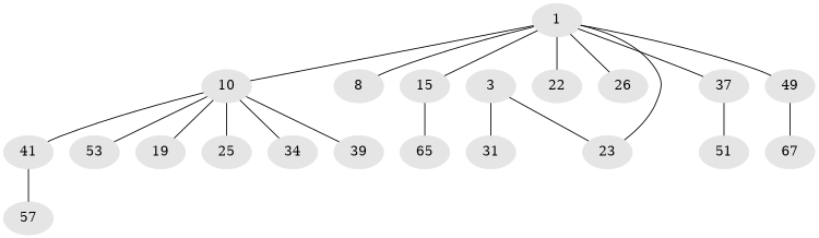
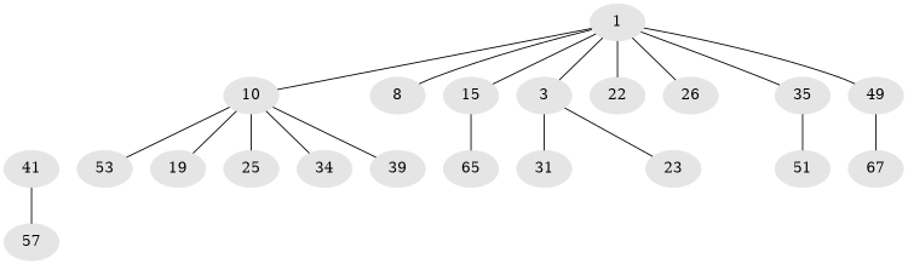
  graph {
    node [color=gray90 style=filled]
    1 [super="+2+5"]
    3 [super="+4+9+11+48"]
    8 [super="+68+56"]
    10 [super="+13+22+14+36"]
    15 [super="+33+42+52"]
    n6 [label=22]
    26 [super="+29"]
-   35 [super="+50" label=37]
+   35 [super="+50"]
    n9 [label=49 super="+54"]
    23
    31
    19 [super="+69"]
    25 [super="+43"]
    34 [super="+38+44"]
    39 [super="+59"]
    41 [super="+46"]
    53 [super="+62"]
    65
    51
    67
    57
-   1 -- 23
+   1 -- 3
    1 -- 8
    1 -- 10
    1 -- 15
    1 -- n6
    1 -- 26
    1 -- 35
    1 -- n9
    3 -- 23
    3 -- 31
    10 -- 19
    10 -- 25
    10 -- 34
    10 -- 39
-   10 -- 41
    10 -- 53
    15 -- 65
    35 -- 51
    n9 -- 67
    41 -- 57
  }
